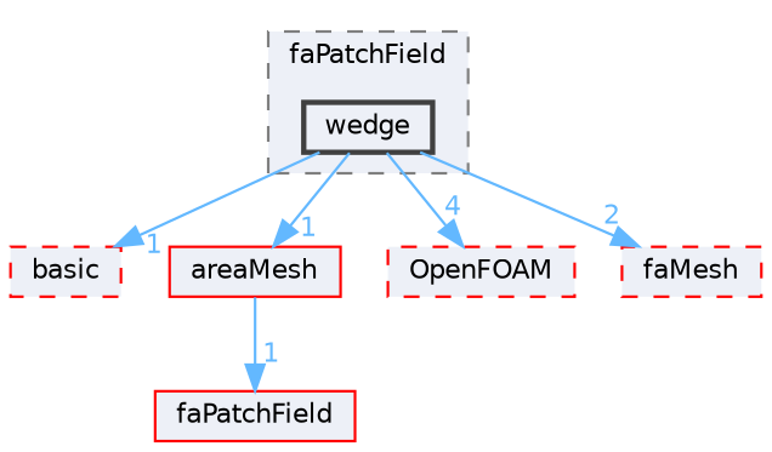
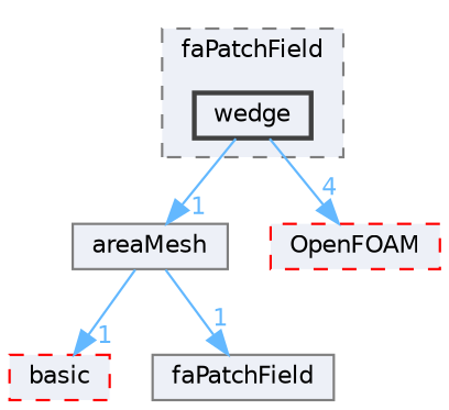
  digraph {
    compound=true
    node [color=red fillcolor="#edf0f7" fontname=Helvetica fontsize=10 shape=box style="filled,dashed"]
    edge [color=steelblue1 fontcolor=steelblue1 fontname=Helvetica fontsize=10 headlabel=1 labeldistance=1.5 labelfontname=Helvetica labelfontsize=10]
    n1 [color=grey25 height=0.2 label=wedge style="filled,bold" width=0.4]
    n2 [height=0.2 label=basic width=0.4]
-   n3 [height=0.2 label=areaMesh style=filled width=0.4]
+   n3 [color=grey50 height=0.2 label=areaMesh style=filled width=0.4]
    n4 [height=0.2 label=OpenFOAM width=0.4]
-   n5 [height=0.2 label=faMesh width=0.4]
-   n6 [height=0.2 label=faPatchField style=filled width=0.4]
+   n6 [color=grey50 height=0.2 label=faPatchField style=filled width=0.4]
    subgraph cluster_1 {
      bgcolor="#edf0f7"
      fontname=Helvetica
      fontsize=10
      label=faPatchField
      pencolor=grey50
      style="filled,dashed"
      n1
    }
-   n1 -> n2
+   n3 -> n2
    n1 -> n3
    n1 -> n4 [headlabel=4]
-   n1 -> n5 [headlabel=2]
    n3 -> n6
  }
